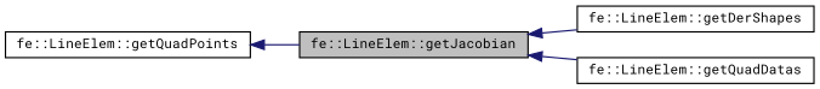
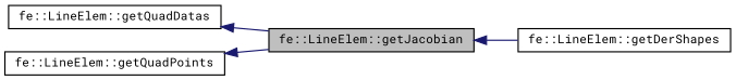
  digraph {
    fontname="Roboto Mono"
    rankdir=LR
    node [color=black fillcolor=white fontname="Roboto Mono" fontsize=10 shape=record style=filled]
    edge [color=midnightblue dir=back fontname="Roboto Mono" fontsize=10 labelfontname=Helvetica labelfontsize=10 style=solid]
    n1 [fillcolor=grey75 fontcolor=black height=0.2 label="fe::LineElem::getJacobian" width=0.4]
    n2 [height=0.2 label="fe::LineElem::getDerShapes" width=0.4]
    n3 [height=0.2 label="fe::LineElem::getQuadDatas" width=0.4]
    n4 [height=0.2 label="fe::LineElem::getQuadPoints" width=0.4]
    n1 -> n2
-   n1 -> n3
+   n3 -> n1
    n4 -> n1
  }
